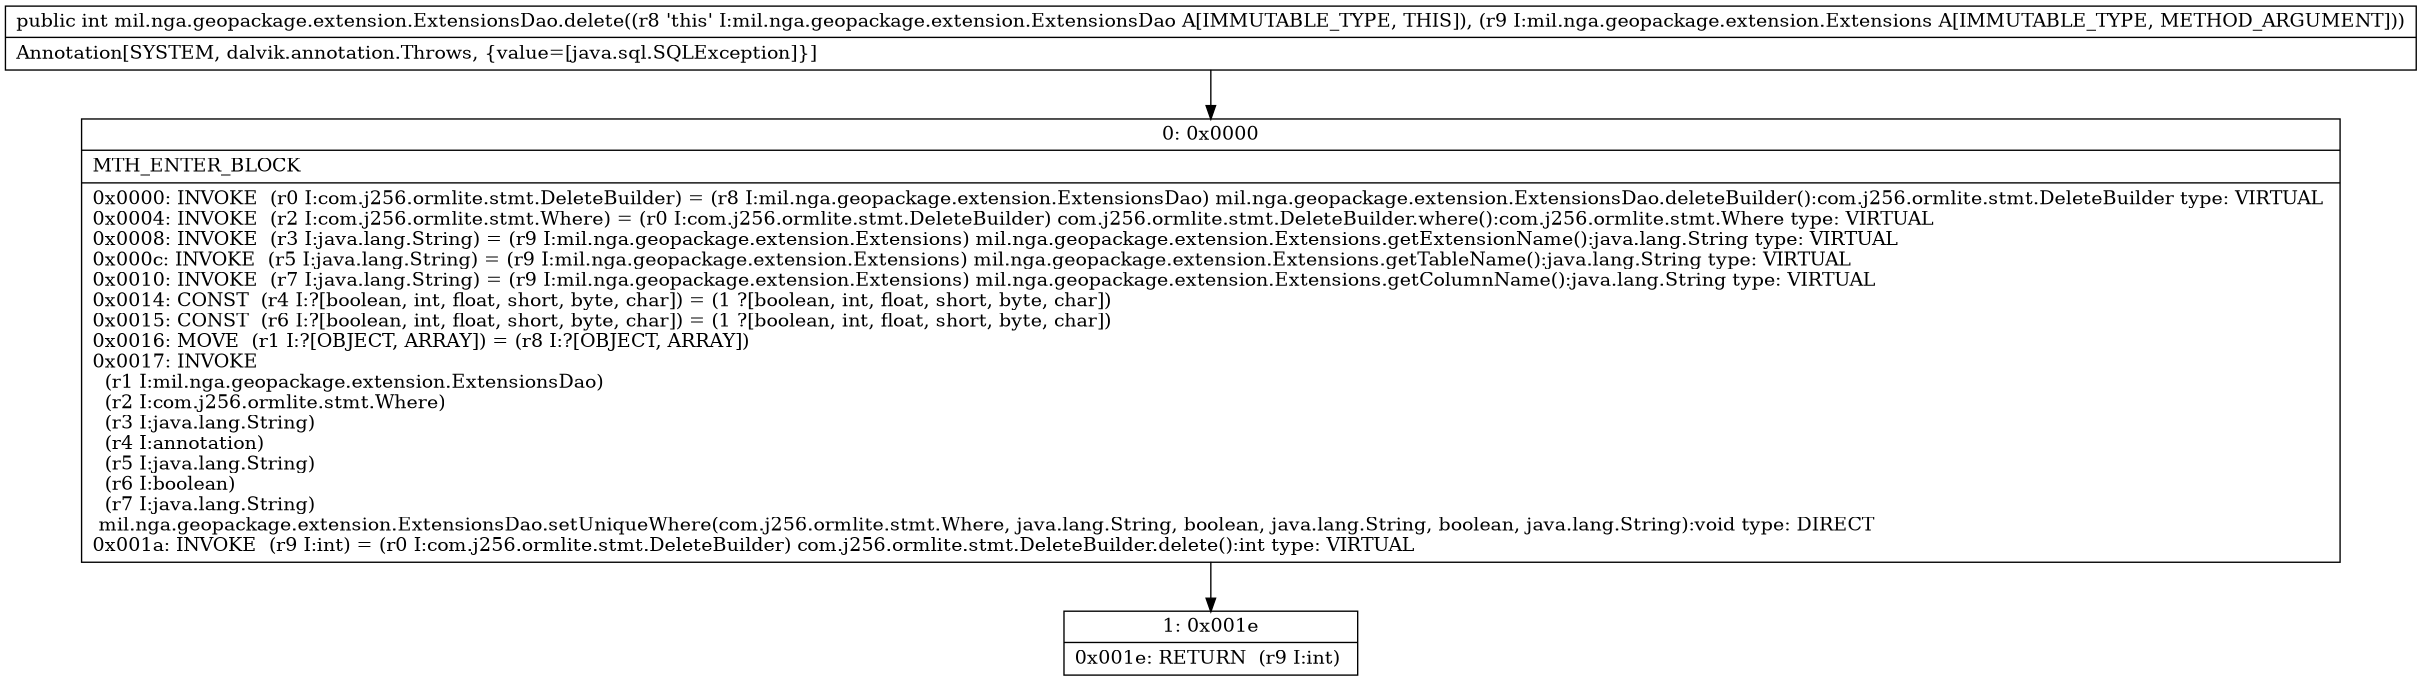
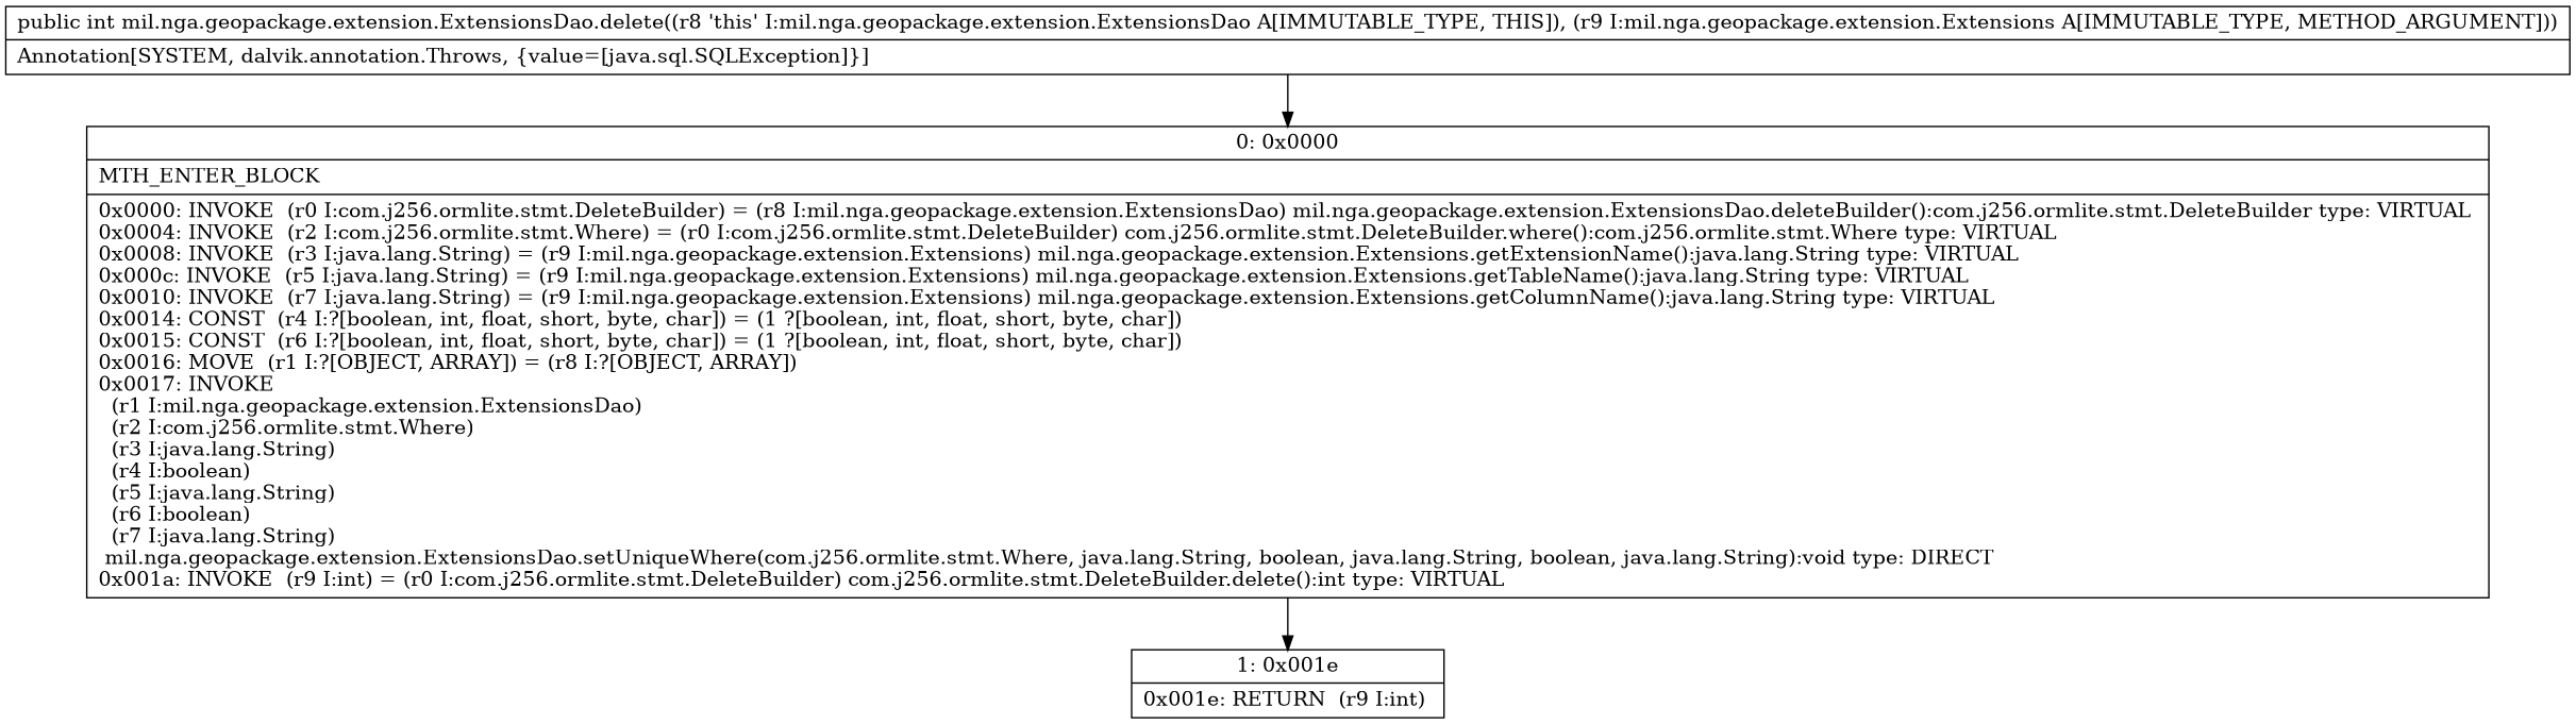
  digraph {
    node [shape=record]
-   n1 [label="{0\:\ 0x0000|MTH_ENTER_BLOCK\l|0x0000: INVOKE  (r0 I:com.j256.ormlite.stmt.DeleteBuilder) = (r8 I:mil.nga.geopackage.extension.ExtensionsDao) mil.nga.geopackage.extension.ExtensionsDao.deleteBuilder():com.j256.ormlite.stmt.DeleteBuilder type: VIRTUAL \l0x0004: INVOKE  (r2 I:com.j256.ormlite.stmt.Where) = (r0 I:com.j256.ormlite.stmt.DeleteBuilder) com.j256.ormlite.stmt.DeleteBuilder.where():com.j256.ormlite.stmt.Where type: VIRTUAL \l0x0008: INVOKE  (r3 I:java.lang.String) = (r9 I:mil.nga.geopackage.extension.Extensions) mil.nga.geopackage.extension.Extensions.getExtensionName():java.lang.String type: VIRTUAL \l0x000c: INVOKE  (r5 I:java.lang.String) = (r9 I:mil.nga.geopackage.extension.Extensions) mil.nga.geopackage.extension.Extensions.getTableName():java.lang.String type: VIRTUAL \l0x0010: INVOKE  (r7 I:java.lang.String) = (r9 I:mil.nga.geopackage.extension.Extensions) mil.nga.geopackage.extension.Extensions.getColumnName():java.lang.String type: VIRTUAL \l0x0014: CONST  (r4 I:?[boolean, int, float, short, byte, char]) = (1 ?[boolean, int, float, short, byte, char]) \l0x0015: CONST  (r6 I:?[boolean, int, float, short, byte, char]) = (1 ?[boolean, int, float, short, byte, char]) \l0x0016: MOVE  (r1 I:?[OBJECT, ARRAY]) = (r8 I:?[OBJECT, ARRAY]) \l0x0017: INVOKE  \l  (r1 I:mil.nga.geopackage.extension.ExtensionsDao)\l  (r2 I:com.j256.ormlite.stmt.Where)\l  (r3 I:java.lang.String)\l  (r4 I:annotation)\l  (r5 I:java.lang.String)\l  (r6 I:boolean)\l  (r7 I:java.lang.String)\l mil.nga.geopackage.extension.ExtensionsDao.setUniqueWhere(com.j256.ormlite.stmt.Where, java.lang.String, boolean, java.lang.String, boolean, java.lang.String):void type: DIRECT \l0x001a: INVOKE  (r9 I:int) = (r0 I:com.j256.ormlite.stmt.DeleteBuilder) com.j256.ormlite.stmt.DeleteBuilder.delete():int type: VIRTUAL \l}"]
+   n1 [label="{0\:\ 0x0000|MTH_ENTER_BLOCK\l|0x0000: INVOKE  (r0 I:com.j256.ormlite.stmt.DeleteBuilder) = (r8 I:mil.nga.geopackage.extension.ExtensionsDao) mil.nga.geopackage.extension.ExtensionsDao.deleteBuilder():com.j256.ormlite.stmt.DeleteBuilder type: VIRTUAL \l0x0004: INVOKE  (r2 I:com.j256.ormlite.stmt.Where) = (r0 I:com.j256.ormlite.stmt.DeleteBuilder) com.j256.ormlite.stmt.DeleteBuilder.where():com.j256.ormlite.stmt.Where type: VIRTUAL \l0x0008: INVOKE  (r3 I:java.lang.String) = (r9 I:mil.nga.geopackage.extension.Extensions) mil.nga.geopackage.extension.Extensions.getExtensionName():java.lang.String type: VIRTUAL \l0x000c: INVOKE  (r5 I:java.lang.String) = (r9 I:mil.nga.geopackage.extension.Extensions) mil.nga.geopackage.extension.Extensions.getTableName():java.lang.String type: VIRTUAL \l0x0010: INVOKE  (r7 I:java.lang.String) = (r9 I:mil.nga.geopackage.extension.Extensions) mil.nga.geopackage.extension.Extensions.getColumnName():java.lang.String type: VIRTUAL \l0x0014: CONST  (r4 I:?[boolean, int, float, short, byte, char]) = (1 ?[boolean, int, float, short, byte, char]) \l0x0015: CONST  (r6 I:?[boolean, int, float, short, byte, char]) = (1 ?[boolean, int, float, short, byte, char]) \l0x0016: MOVE  (r1 I:?[OBJECT, ARRAY]) = (r8 I:?[OBJECT, ARRAY]) \l0x0017: INVOKE  \l  (r1 I:mil.nga.geopackage.extension.ExtensionsDao)\l  (r2 I:com.j256.ormlite.stmt.Where)\l  (r3 I:java.lang.String)\l  (r4 I:boolean)\l  (r5 I:java.lang.String)\l  (r6 I:boolean)\l  (r7 I:java.lang.String)\l mil.nga.geopackage.extension.ExtensionsDao.setUniqueWhere(com.j256.ormlite.stmt.Where, java.lang.String, boolean, java.lang.String, boolean, java.lang.String):void type: DIRECT \l0x001a: INVOKE  (r9 I:int) = (r0 I:com.j256.ormlite.stmt.DeleteBuilder) com.j256.ormlite.stmt.DeleteBuilder.delete():int type: VIRTUAL \l}"]
    n2 [label="{1\:\ 0x001e|0x001e: RETURN  (r9 I:int) \l}"]
    n3 [label="{public int mil.nga.geopackage.extension.ExtensionsDao.delete((r8 'this' I:mil.nga.geopackage.extension.ExtensionsDao A[IMMUTABLE_TYPE, THIS]), (r9 I:mil.nga.geopackage.extension.Extensions A[IMMUTABLE_TYPE, METHOD_ARGUMENT]))  | Annotation[SYSTEM, dalvik.annotation.Throws, \{value=[java.sql.SQLException]\}]\l}"]
    n1 -> n2
    n3 -> n1
  }
